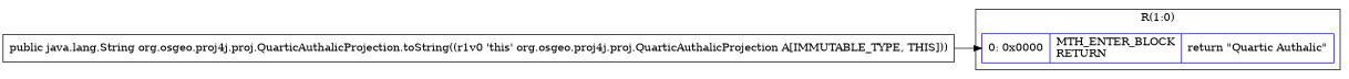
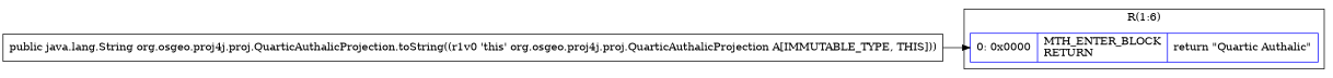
  digraph {
    rankdir=LR
    node [shape=record]
    n1 [color=blue label="{0\:\ 0x0000|MTH_ENTER_BLOCK\lRETURN\l|return \"Quartic Authalic\"\l}"]
    n2 [label="{public java.lang.String org.osgeo.proj4j.proj.QuarticAuthalicProjection.toString((r1v0 'this' org.osgeo.proj4j.proj.QuarticAuthalicProjection A[IMMUTABLE_TYPE, THIS])) }"]
    subgraph cluster_1 {
-     label="R(1:0)"
+     label="R(1:6)"
      n1
    }
    n2 -> n1
  }
